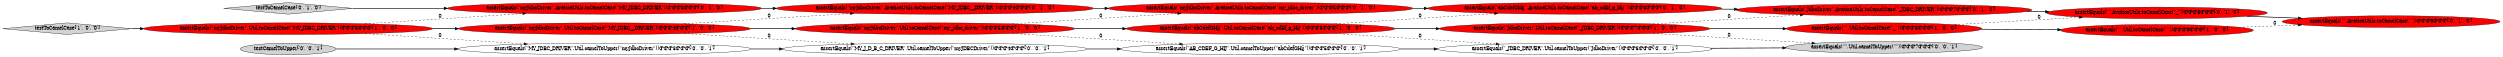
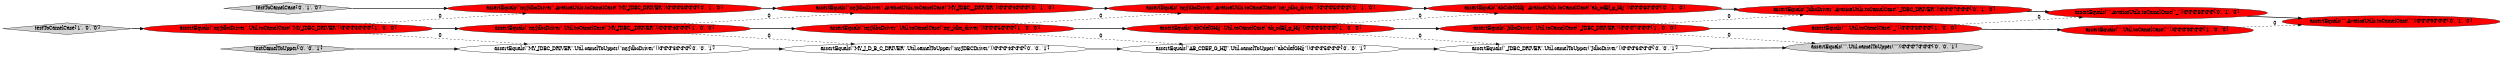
  digraph {
    rankdir=LR
    node [fillcolor=red shape=ellipse style=filled]
    edge [style=bold]
    n1 [label="assertEquals(\"myJdbcDriver\",AvaticaUtils.toCamelCase(\"MY_JDBC__DRIVER\"))@@@4@@@['0', '1', '0']"]
    n2 [label="assertEquals(\"myJdbcDriver\",AvaticaUtils.toCamelCase(\"my_jdbc_driver\"))@@@5@@@['0', '1', '0']"]
    n3 [fillcolor=lightgray label="testToCamelCase['0', '1', '0']" shape=diamond]
    n4 [label="assertEquals(\"myJdbcDriver\",AvaticaUtils.toCamelCase(\"MY_JDBC_DRIVER\"))@@@3@@@['0', '1', '0']"]
    n5 [fillcolor=white label="assertEquals(\"AB_CDEF_G_HIJ\",Util.camelToUpper(\"abCdefGHij\"))@@@5@@@['0', '0', '1']"]
    n6 [fillcolor=white label="assertEquals(\"_JDBC_DRIVER\",Util.camelToUpper(\"JdbcDriver\"))@@@6@@@['0', '0', '1']"]
    n7 [label="assertEquals(\"JdbcDriver\",AvaticaUtils.toCamelCase(\"_JDBC_DRIVER\"))@@@7@@@['0', '1', '0']"]
    n8 [label="assertEquals(\"\",AvaticaUtils.toCamelCase(\"_\"))@@@8@@@['0', '1', '0']"]
    n9 [label="assertEquals(\"myJdbcDriver\",Util.toCamelCase(\"my_jdbc_driver\"))@@@5@@@['1', '0', '0']"]
    n10 [label="assertEquals(\"abCdefGHij\",Util.toCamelCase(\"ab_cdEf_g_Hij\"))@@@6@@@['1', '0', '0']"]
    n11 [fillcolor=lightgray label="testToCamelCase['1', '0', '0']" shape=diamond]
    n12 [label="assertEquals(\"myJdbcDriver\",Util.toCamelCase(\"MY_JDBC_DRIVER\"))@@@3@@@['1', '0', '0']"]
    n13 [label="assertEquals(\"JdbcDriver\",Util.toCamelCase(\"_JDBC_DRIVER\"))@@@7@@@['1', '0', '0']"]
    n14 [fillcolor=lightgray label="assertEquals(\"\",Util.camelToUpper(\"\"))@@@7@@@['0', '0', '1']"]
    n15 [label="assertEquals(\"\",Util.toCamelCase(\"_\"))@@@8@@@['1', '0', '0']"]
    n16 [label="assertEquals(\"\",AvaticaUtils.toCamelCase(\"\"))@@@9@@@['0', '1', '0']"]
    n17 [label="assertEquals(\"\",Util.toCamelCase(\"\"))@@@9@@@['1', '0', '0']"]
    n18 [label="assertEquals(\"abCdefGHij\",AvaticaUtils.toCamelCase(\"ab_cdEf_g_Hij\"))@@@6@@@['0', '1', '0']"]
    n19 [fillcolor=white label="assertEquals(\"MY_J_D_B_C_DRIVER\",Util.camelToUpper(\"myJDBCDriver\"))@@@4@@@['0', '0', '1']"]
    n20 [fillcolor=white label="assertEquals(\"MY_JDBC_DRIVER\",Util.camelToUpper(\"myJdbcDriver\"))@@@3@@@['0', '0', '1']"]
-   n21 [fillcolor=lightgray label="testCamelToUpper['0', '0', '1']"]
+   n21 [fillcolor=lightgray label="testCamelToUpper['0', '0', '1']" shape=diamond]
    n22 [label="assertEquals(\"myJdbcDriver\",Util.toCamelCase(\"MY_JDBC__DRIVER\"))@@@4@@@['1', '0', '0']"]
    n1 -> n2
    n2 -> n18
    n3 -> n4
    n4 -> n1
    n5 -> n6
    n6 -> n14
    n7 -> n8
    n8 -> n16
    n9 -> n2 [label=0 style=dashed]
    n9 -> n5 [label=0 style=dashed]
    n9 -> n10
    n10 -> n6 [label=0 style=dashed]
    n10 -> n13
    n10 -> n18 [label=0 style=dashed]
    n11 -> n12
    n12 -> n4 [label=0 style=dashed]
    n12 -> n20 [label=0 style=dashed]
    n12 -> n22
    n13 -> n7 [label=0 style=dashed]
    n13 -> n14 [label=0 style=dashed]
    n13 -> n15
    n15 -> n8 [label=0 style=dashed]
    n15 -> n17
    n17 -> n16 [label=0 style=dashed]
    n18 -> n7
    n19 -> n5
    n20 -> n19
    n21 -> n20
    n22 -> n1 [label=0 style=dashed]
    n22 -> n9
    n22 -> n19 [label=0 style=dashed]
  }
